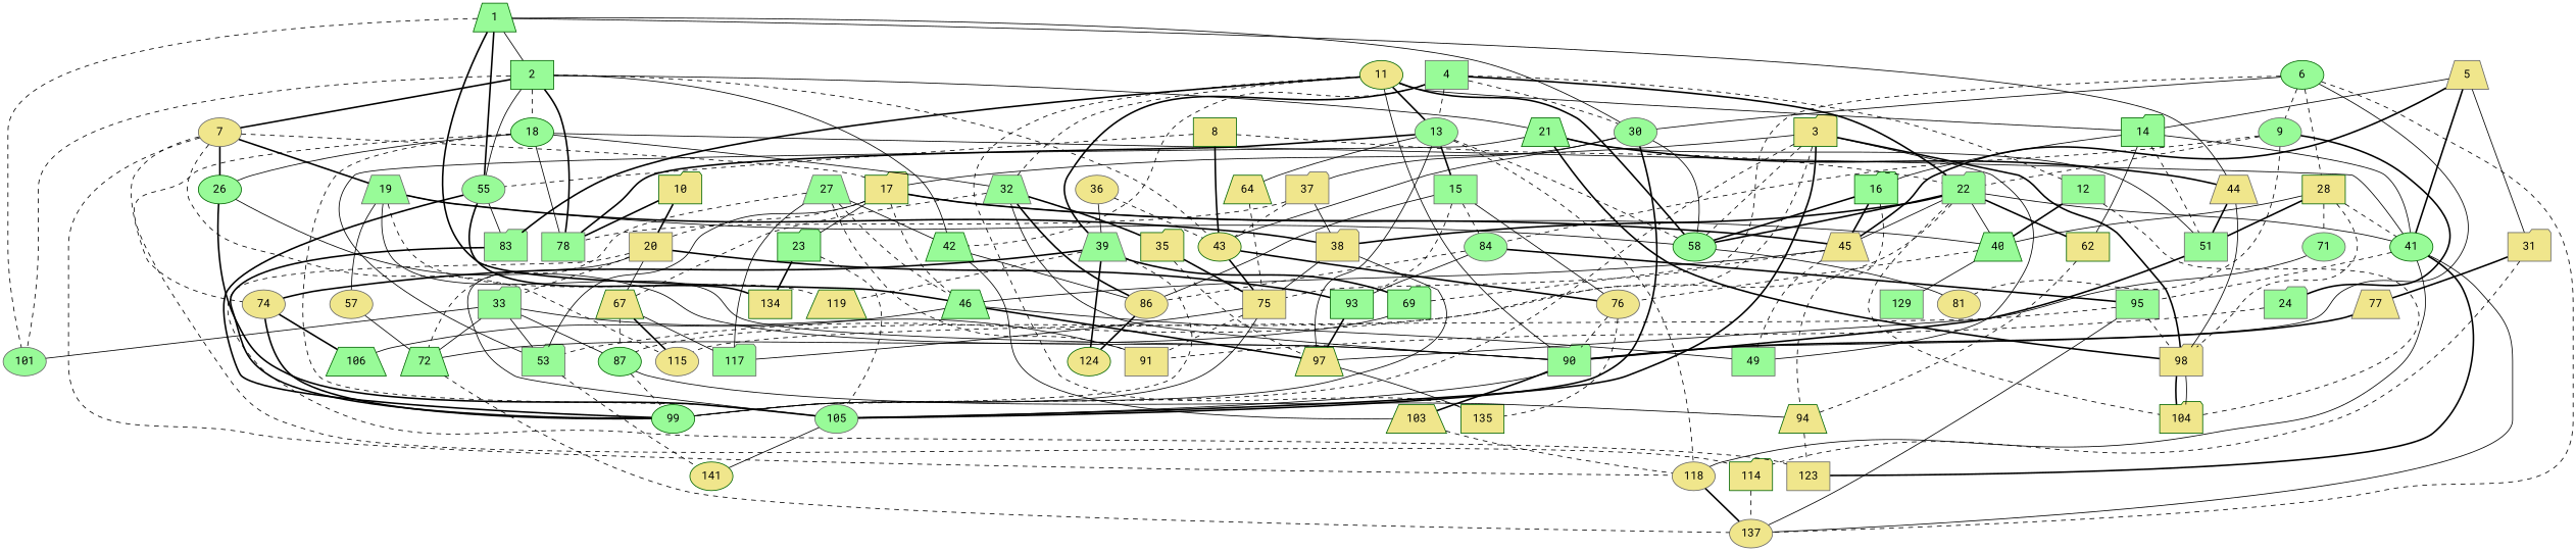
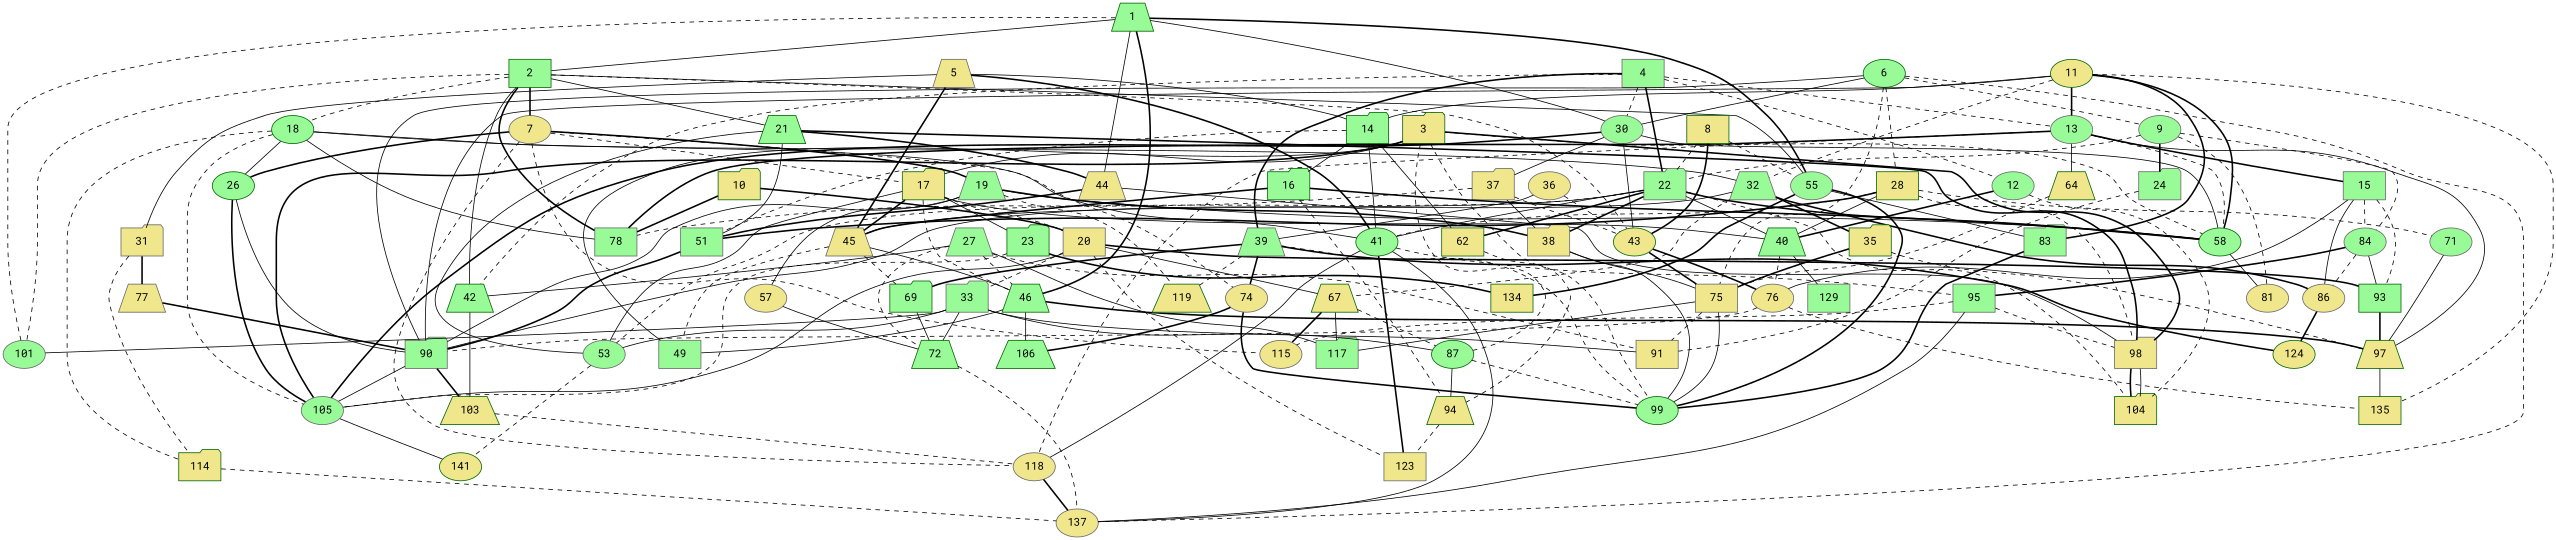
  graph {
    fontname="Roboto Mono"
    node [color=gray40 fillcolor=palegreen fontname="Roboto Mono" shape=ellipse style=filled]
    edge [fontname="Roboto Mono" style=solid]
    1 [color=darkgreen shape=trapezium super="+110"]
    2 [color=darkgreen shape=box super="+54"]
    30 [super="+80"]
    44 [fillcolor=khaki shape=trapezium]
    46 [color=darkgreen shape=trapezium super="+60"]
    55 [super="+127"]
    101
    7 [fillcolor=khaki super="+70"]
    18 [color=darkgreen super="+131"]
    21 [color=darkgreen shape=trapezium super="+47"]
    42 [color=darkgreen shape=trapezium super="+50"]
    43 [color=darkgreen fillcolor=khaki super="+121"]
    78 [shape=box]
    58 [color=darkgreen super="+61"]
    105 [super="+128"]
    37 [fillcolor=khaki shape=folder super="+102"]
    98 [fillcolor=khaki shape=folder]
    51 [shape=box super="+112"]
    49 [shape=box super="+126"]
    97 [color=darkgreen fillcolor=khaki shape=trapezium super="+130"]
    106 [color=darkgreen shape=trapezium]
    99 [color=darkgreen super="+138"]
    83 [shape=folder]
    134 [color=darkgreen fillcolor=khaki shape=box]
    17 [color=darkgreen fillcolor=khaki shape=folder]
    19 [shape=trapezium super="+65"]
    26 [color=darkgreen]
    74 [fillcolor=khaki]
    115 [fillcolor=khaki]
    118 [fillcolor=khaki super="+136"]
    41 [color=darkgreen super="+82"]
    32 [shape=trapezium super="+85"]
    114 [color=darkgreen fillcolor=khaki shape=folder]
-   53 [shape=folder super="+68"]
+   53 [super="+68"]
    86 [fillcolor=khaki super="+108"]
    103 [color=darkgreen fillcolor=khaki shape=trapezium]
    75 [fillcolor=khaki shape=box super="+79"]
    76 [fillcolor=khaki]
    3 [color=darkgreen fillcolor=khaki shape=folder super="+132"]
    87 [color=darkgreen]
    45 [fillcolor=khaki shape=trapezium super="+133"]
    20 [fillcolor=khaki shape=box super="+63"]
    40 [color=darkgreen shape=trapezium super="+140"]
    23 [color=darkgreen shape=folder super="+96"]
    81 [fillcolor=khaki]
    94 [color=darkgreen fillcolor=khaki shape=trapezium super="+109"]
    104 [color=darkgreen fillcolor=khaki shape=folder]
    141 [color=darkgreen fillcolor=khaki]
    4 [shape=box super="+92"]
-   12 [shape=box]
+   12
    13 [super="+52"]
    22 [shape=folder super="+73"]
    39 [shape=trapezium super="+89"]
    15 [shape=box super="+120"]
    64 [color=darkgreen fillcolor=khaki shape=trapezium]
    62 [color=darkgreen fillcolor=khaki shape=box]
    38 [fillcolor=khaki shape=folder super="+66"]
    119 [color=darkgreen fillcolor=khaki shape=trapezium]
    124 [color=darkgreen fillcolor=khaki]
    69 [color=darkgreen shape=folder]
    14 [color=darkgreen shape=folder super="+125"]
    16 [color=darkgreen shape=folder super="+25"]
    5 [fillcolor=khaki shape=trapezium]
    31 [fillcolor=khaki shape=folder]
    77 [fillcolor=khaki shape=trapezium]
    137 [fillcolor=khaki super="+139"]
    123 [fillcolor=khaki shape=box]
    95 [shape=box super="+113"]
    6 [color=darkgreen super="+48"]
    9 [super="+59"]
    28 [color=darkgreen fillcolor=khaki shape=box super="+56"]
    90 [shape=folder]
    24 [shape=folder]
    84 [super="+122"]
    71
    91 [fillcolor=khaki shape=box]
    117 [shape=folder]
    57 [fillcolor=khaki]
    8 [color=darkgreen fillcolor=khaki shape=box]
    93 [color=darkgreen shape=box]
    33 [shape=folder super="+107"]
    67 [color=darkgreen fillcolor=khaki shape=trapezium super="+100"]
    10 [color=darkgreen fillcolor=khaki shape=folder]
    11 [color=darkgreen fillcolor=khaki super="+34"]
    135 [color=darkgreen fillcolor=khaki shape=box]
    35 [color=darkgreen fillcolor=khaki shape=folder]
    129 [shape=box]
    72 [color=darkgreen shape=trapezium super="+111"]
    27 [shape=trapezium super="+88"]
    36 [fillcolor=khaki]
    1 -- 2
    1 -- 30
    1 -- 44
    1 -- 46 [style=bold]
    1 -- 55 [style=bold]
    1 -- 101 [style=dashed]
    2 -- 55
    2 -- 101 [style=dashed]
    2 -- 7 [style=bold]
    2 -- 18 [style=dashed]
    2 -- 21
    2 -- 42
    2 -- 43 [style=dashed]
    2 -- 78 [style=bold]
    30 -- 43
    30 -- 58
    30 -- 105 [style=bold]
    30 -- 37 [weight=2]
    44 -- 98
    44 -- 51 [style=bold]
    46 -- 49
    46 -- 97 [style=bold]
    46 -- 106
    55 -- 99 [style=bold]
    55 -- 83
    55 -- 134 [style=bold]
    7 -- 17 [style=dashed]
    7 -- 19 [style=bold]
    7 -- 26 [style=bold]
    7 -- 74 [style=dashed]
    7 -- 115 [style=dashed]
    7 -- 118 [style=dashed]
    18 -- 78
    18 -- 105 [style=dashed]
    18 -- 26
    18 -- 41
    18 -- 32
    18 -- 114 [style=dashed]
    21 -- 44 [style=bold]
    21 -- 98 [style=bold]
    21 -- 51
    21 -- 53
-   42 -- 86
    42 -- 103
    43 -- 75 [style=bold]
    43 -- 76 [style=bold]
    58 -- 81
    105 -- 141
    37 -- 43 [style=dashed]
    37 -- 78 [style=dashed]
    37 -- 38
    98 -- 104 [style=bold]
    98 -- 104
    51 -- 90 [style=bold]
    97 -- 135
    83 -- 99 [style=bold]
    17 -- 46 [style=dashed]
    17 -- 53
    17 -- 45 [style=bold]
    17 -- 20 [style=dashed]
    17 -- 40
    17 -- 23
    19 -- 58
    19 -- 38 [style=bold]
    19 -- 119 [style=dashed]
    19 -- 90
    19 -- 57
    26 -- 105 [style=bold]
    26 -- 90
    74 -- 106 [style=bold]
    74 -- 99 [style=bold]
    118 -- 137 [style=bold]
    41 -- 118
    41 -- 137
    41 -- 123 [style=bold]
    41 -- 95 [style=dashed]
    32 -- 86 [style=bold]
    32 -- 90
    32 -- 67 [style=dashed]
    32 -- 35 [style=bold]
    114 -- 137 [style=dashed weight=2]
    53 -- 141 [style=dashed]
    86 -- 124 [style=bold]
    103 -- 118 [style=dashed]
    75 -- 99
    75 -- 91 [style=dashed]
    75 -- 117
    76 -- 90 [style=dashed]
    76 -- 135 [style=dashed]
    3 -- 58 [style=dashed]
    3 -- 105 [style=bold]
    3 -- 98 [style=bold]
    3 -- 49
    3 -- 99 [style=dashed]
    3 -- 17
    3 -- 87 [style=dashed]
    87 -- 99 [style=dashed]
    87 -- 94
    45 -- 46
    45 -- 49 [style=dashed]
    45 -- 69 [style=dashed]
    20 -- 105
    20 -- 123 [style=dashed]
    20 -- 93 [style=bold]
    20 -- 33 [style=dashed]
    20 -- 67
    40 -- 76 [style=dashed]
    40 -- 129
    23 -- 105 [style=dashed]
    23 -- 134 [style=bold]
    94 -- 123 [style=dashed]
    4 -- 30 [style=dashed]
    4 -- 42 [style=dashed]
    4 -- 12 [style=dashed]
    4 -- 13 [style=dashed]
    4 -- 22 [style=bold]
    4 -- 39 [style=bold]
    12 -- 40 [style=bold]
    12 -- 104 [style=dashed]
    13 -- 78 [style=bold]
    13 -- 58 [style=dashed]
    13 -- 97
    13 -- 118 [style=dashed]
    13 -- 15 [style=bold]
    13 -- 64
    22 -- 58 [style=bold]
    22 -- 41
    22 -- 53 [style=dashed]
    22 -- 45
    22 -- 40
    22 -- 104 [style=dashed]
    22 -- 62 [style=bold]
    22 -- 38 [style=bold weight=2]
    39 -- 99 [style=dashed]
    39 -- 74 [style=bold]
    39 -- 119 [style=dashed]
    39 -- 124 [style=bold]
    39 -- 69 [style=bold]
    15 -- 86
    15 -- 76
    15 -- 84 [style=dashed]
    15 -- 93 [style=dashed]
    64 -- 75 [style=dashed]
    62 -- 94 [style=dashed]
    38 -- 99
    38 -- 75
    69 -- 72
    14 -- 51 [style=dashed]
    14 -- 41
    14 -- 62
    14 -- 16
    16 -- 58 [style=bold]
    16 -- 45 [style=bold]
    16 -- 94 [style=dashed]
    5 -- 41 [style=bold]
    5 -- 45 [style=bold]
    5 -- 14
    5 -- 31
    31 -- 114 [style=dashed]
    31 -- 77 [style=bold]
    77 -- 90 [style=bold]
    95 -- 98 [style=dashed]
    95 -- 115 [style=dashed]
    95 -- 137
    6 -- 30
    6 -- 75 [style=dashed]
    6 -- 137 [style=dashed]
    6 -- 9 [style=dashed]
    6 -- 28 [style=dashed]
    6 -- 90
    9 -- 81 [style=dashed]
    9 -- 22 [style=dashed]
    9 -- 24 [style=bold]
    9 -- 84 [style=dashed]
    28 -- 98 [style=dashed]
    28 -- 51 [style=bold]
    28 -- 41 [style=dashed]
    28 -- 40
    28 -- 71 [style=dashed]
    90 -- 105
    90 -- 103 [style=bold]
    24 -- 91 [style=dashed]
    84 -- 86 [style=dashed]
    84 -- 95 [style=bold]
    84 -- 93
    71 -- 97
    57 -- 72
    8 -- 55 [style=dashed]
    8 -- 43 [style=bold]
    8 -- 22 [style=dashed]
    93 -- 97 [style=bold]
    33 -- 101
    33 -- 53
    33 -- 87
    33 -- 91
    33 -- 72
    67 -- 115 [style=bold]
    67 -- 87 [style=dashed]
    67 -- 117
    10 -- 78 [style=bold]
    10 -- 20 [style=bold weight=2]
    11 -- 58 [style=bold]
    11 -- 83 [style=bold]
    11 -- 32 [style=dashed]
    11 -- 13 [style=bold]
    11 -- 14
    11 -- 90
    11 -- 135 [style=dashed]
    35 -- 97 [style=dashed]
    35 -- 75 [style=bold]
    72 -- 137 [style=dashed weight=2]
    27 -- 46 [style=dashed]
    27 -- 42
    27 -- 91 [style=dashed]
    27 -- 117
    27 -- 72 [style=dashed]
    36 -- 43 [style=dashed]
    36 -- 39
  }
